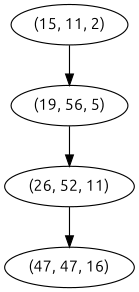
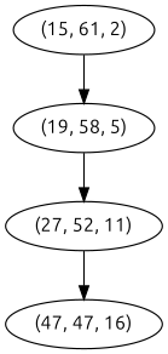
  digraph {
    fontname=Ubuntu
    node [fontname=Ubuntu]
    edge [fontname=Ubuntu]
-   "(15, 61, 2)" [label="(15, 11, 2)"]
-   "(19, 58, 5)" [label="(19, 56, 5)"]
-   "(26, 52, 11)"
+   "(15, 61, 2)"
+   "(19, 58, 5)"
+   "(26, 52, 11)" [label="(27, 52, 11)"]
    n4 [label="(47, 47, 16)"]
    "(15, 61, 2)" -> "(19, 58, 5)"
    "(19, 58, 5)" -> "(26, 52, 11)"
    "(26, 52, 11)" -> n4
  }
